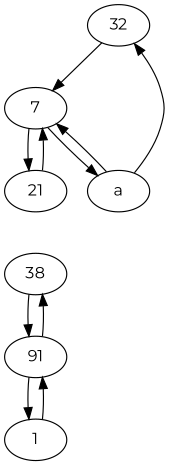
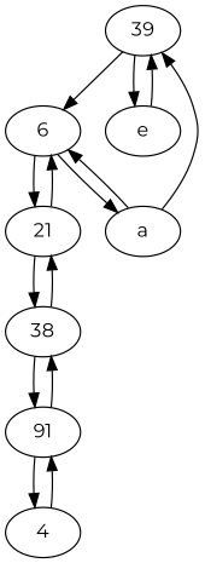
  digraph {
    fontname=Montserrat
    node [fontname=Montserrat]
    edge [fontname=Montserrat]
-   39 [label=32]
-   7
+   39
+   7 [label=6]
+   e
    n4 [label=21]
    a
    n6 [label=91]
-   4 [label=1]
+   4
    38
    39 -> 7
+   39 -> e
    7 -> n4
    7 -> a
+   e -> 39
    n4 -> 7
+   n4 -> 38
    a -> 39
    a -> 7
    n6 -> 4
    n6 -> 38
    4 -> n6
+   38 -> n4
    38 -> n6
  }
